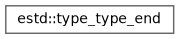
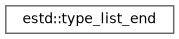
  digraph {
    rankdir=LR
-   n1 [color=grey40 fillcolor=white fontname=Helvetica fontsize=10 height=0.2 label="estd::type_type_end" shape=box style=filled width=0.4]
+   n1 [color=grey40 fillcolor=white fontname=Helvetica fontsize=10 height=0.2 label="estd::type_list_end" shape=box style=filled width=0.4]
  }
